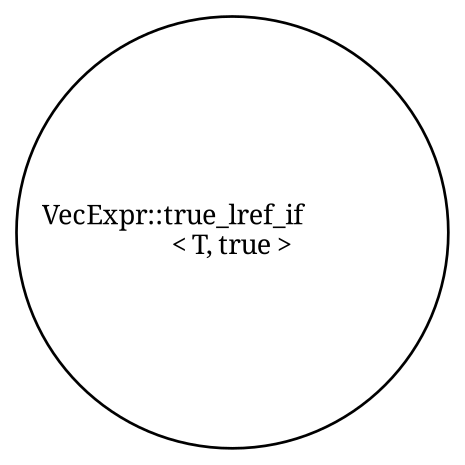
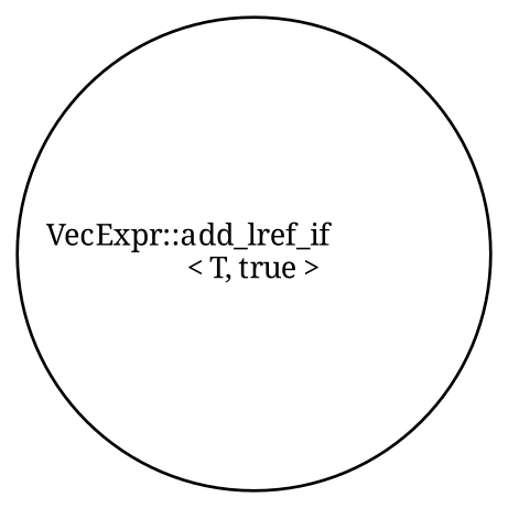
  digraph {
    rankdir=LR
    fontname="Noto Serif"
-   n1 [color=black fillcolor=white fontname="Noto Serif" fontsize=10 height=0.2 label="VecExpr::true_lref_if\l\< T, true \>" shape=circle style=filled width=0.4]
+   n1 [color=black fillcolor=white fontname="Noto Serif" fontsize=10 height=0.2 label="VecExpr::add_lref_if\l\< T, true \>" shape=circle style=filled width=0.4]
  }
